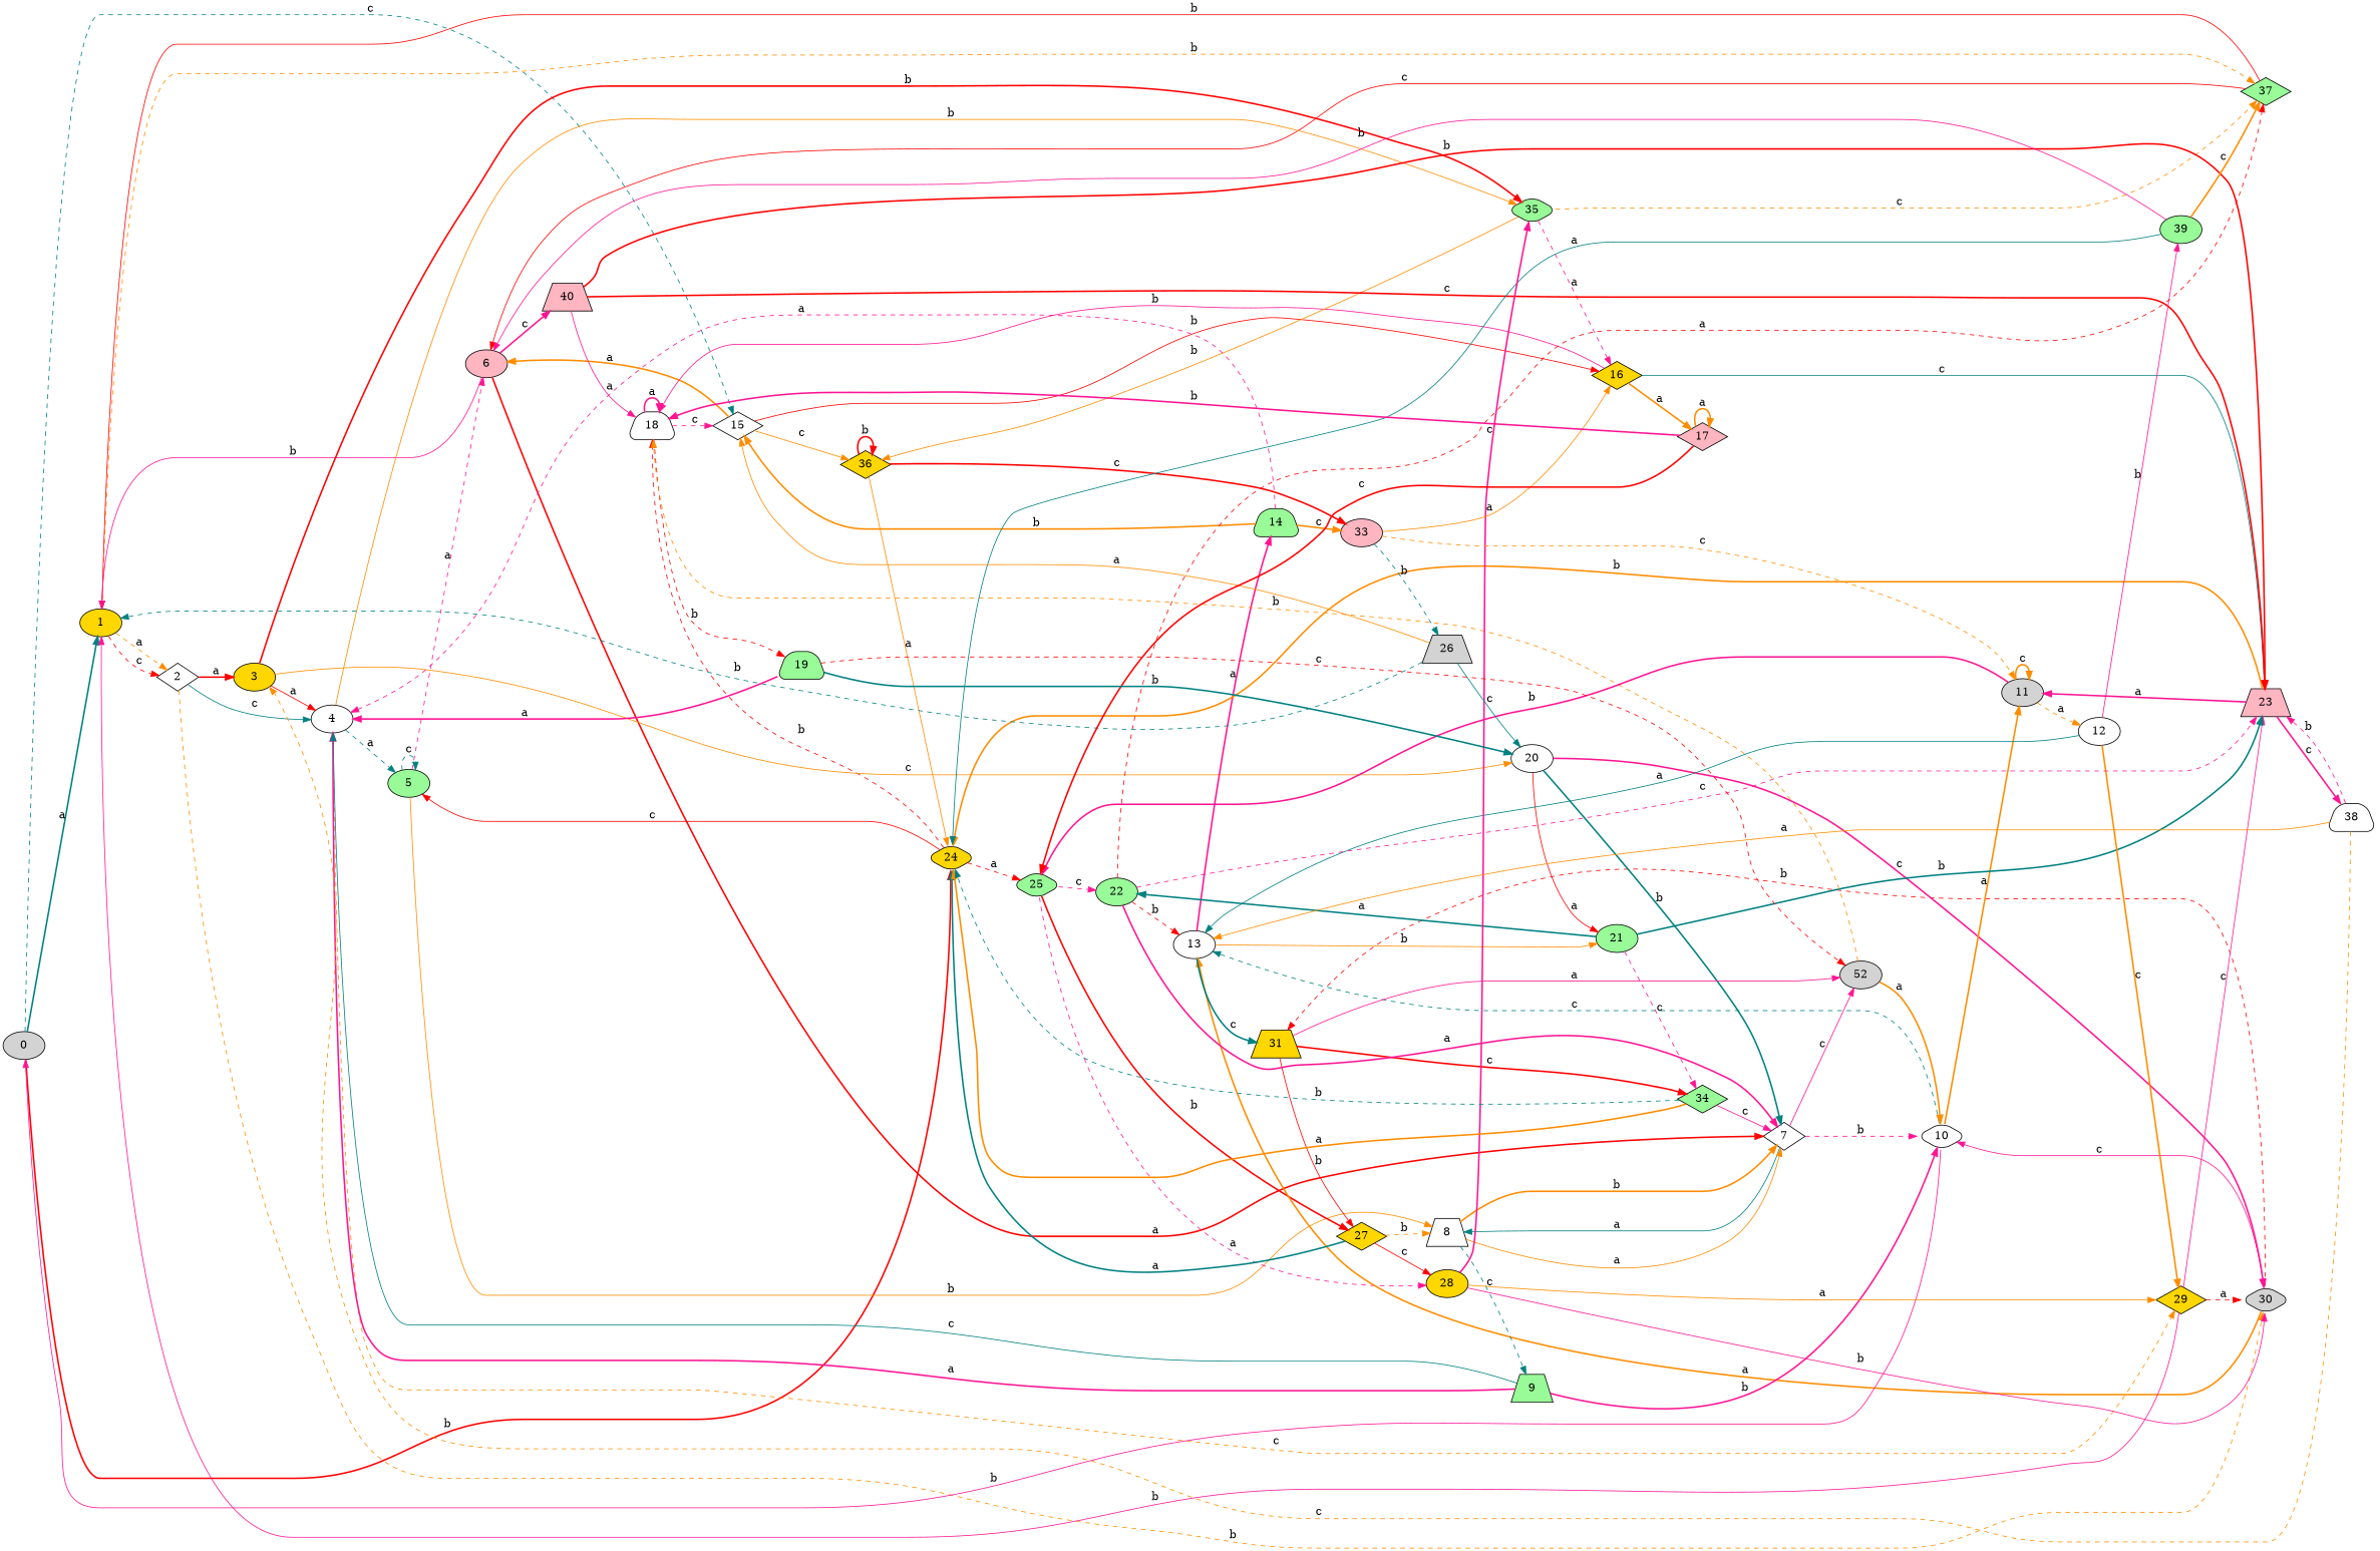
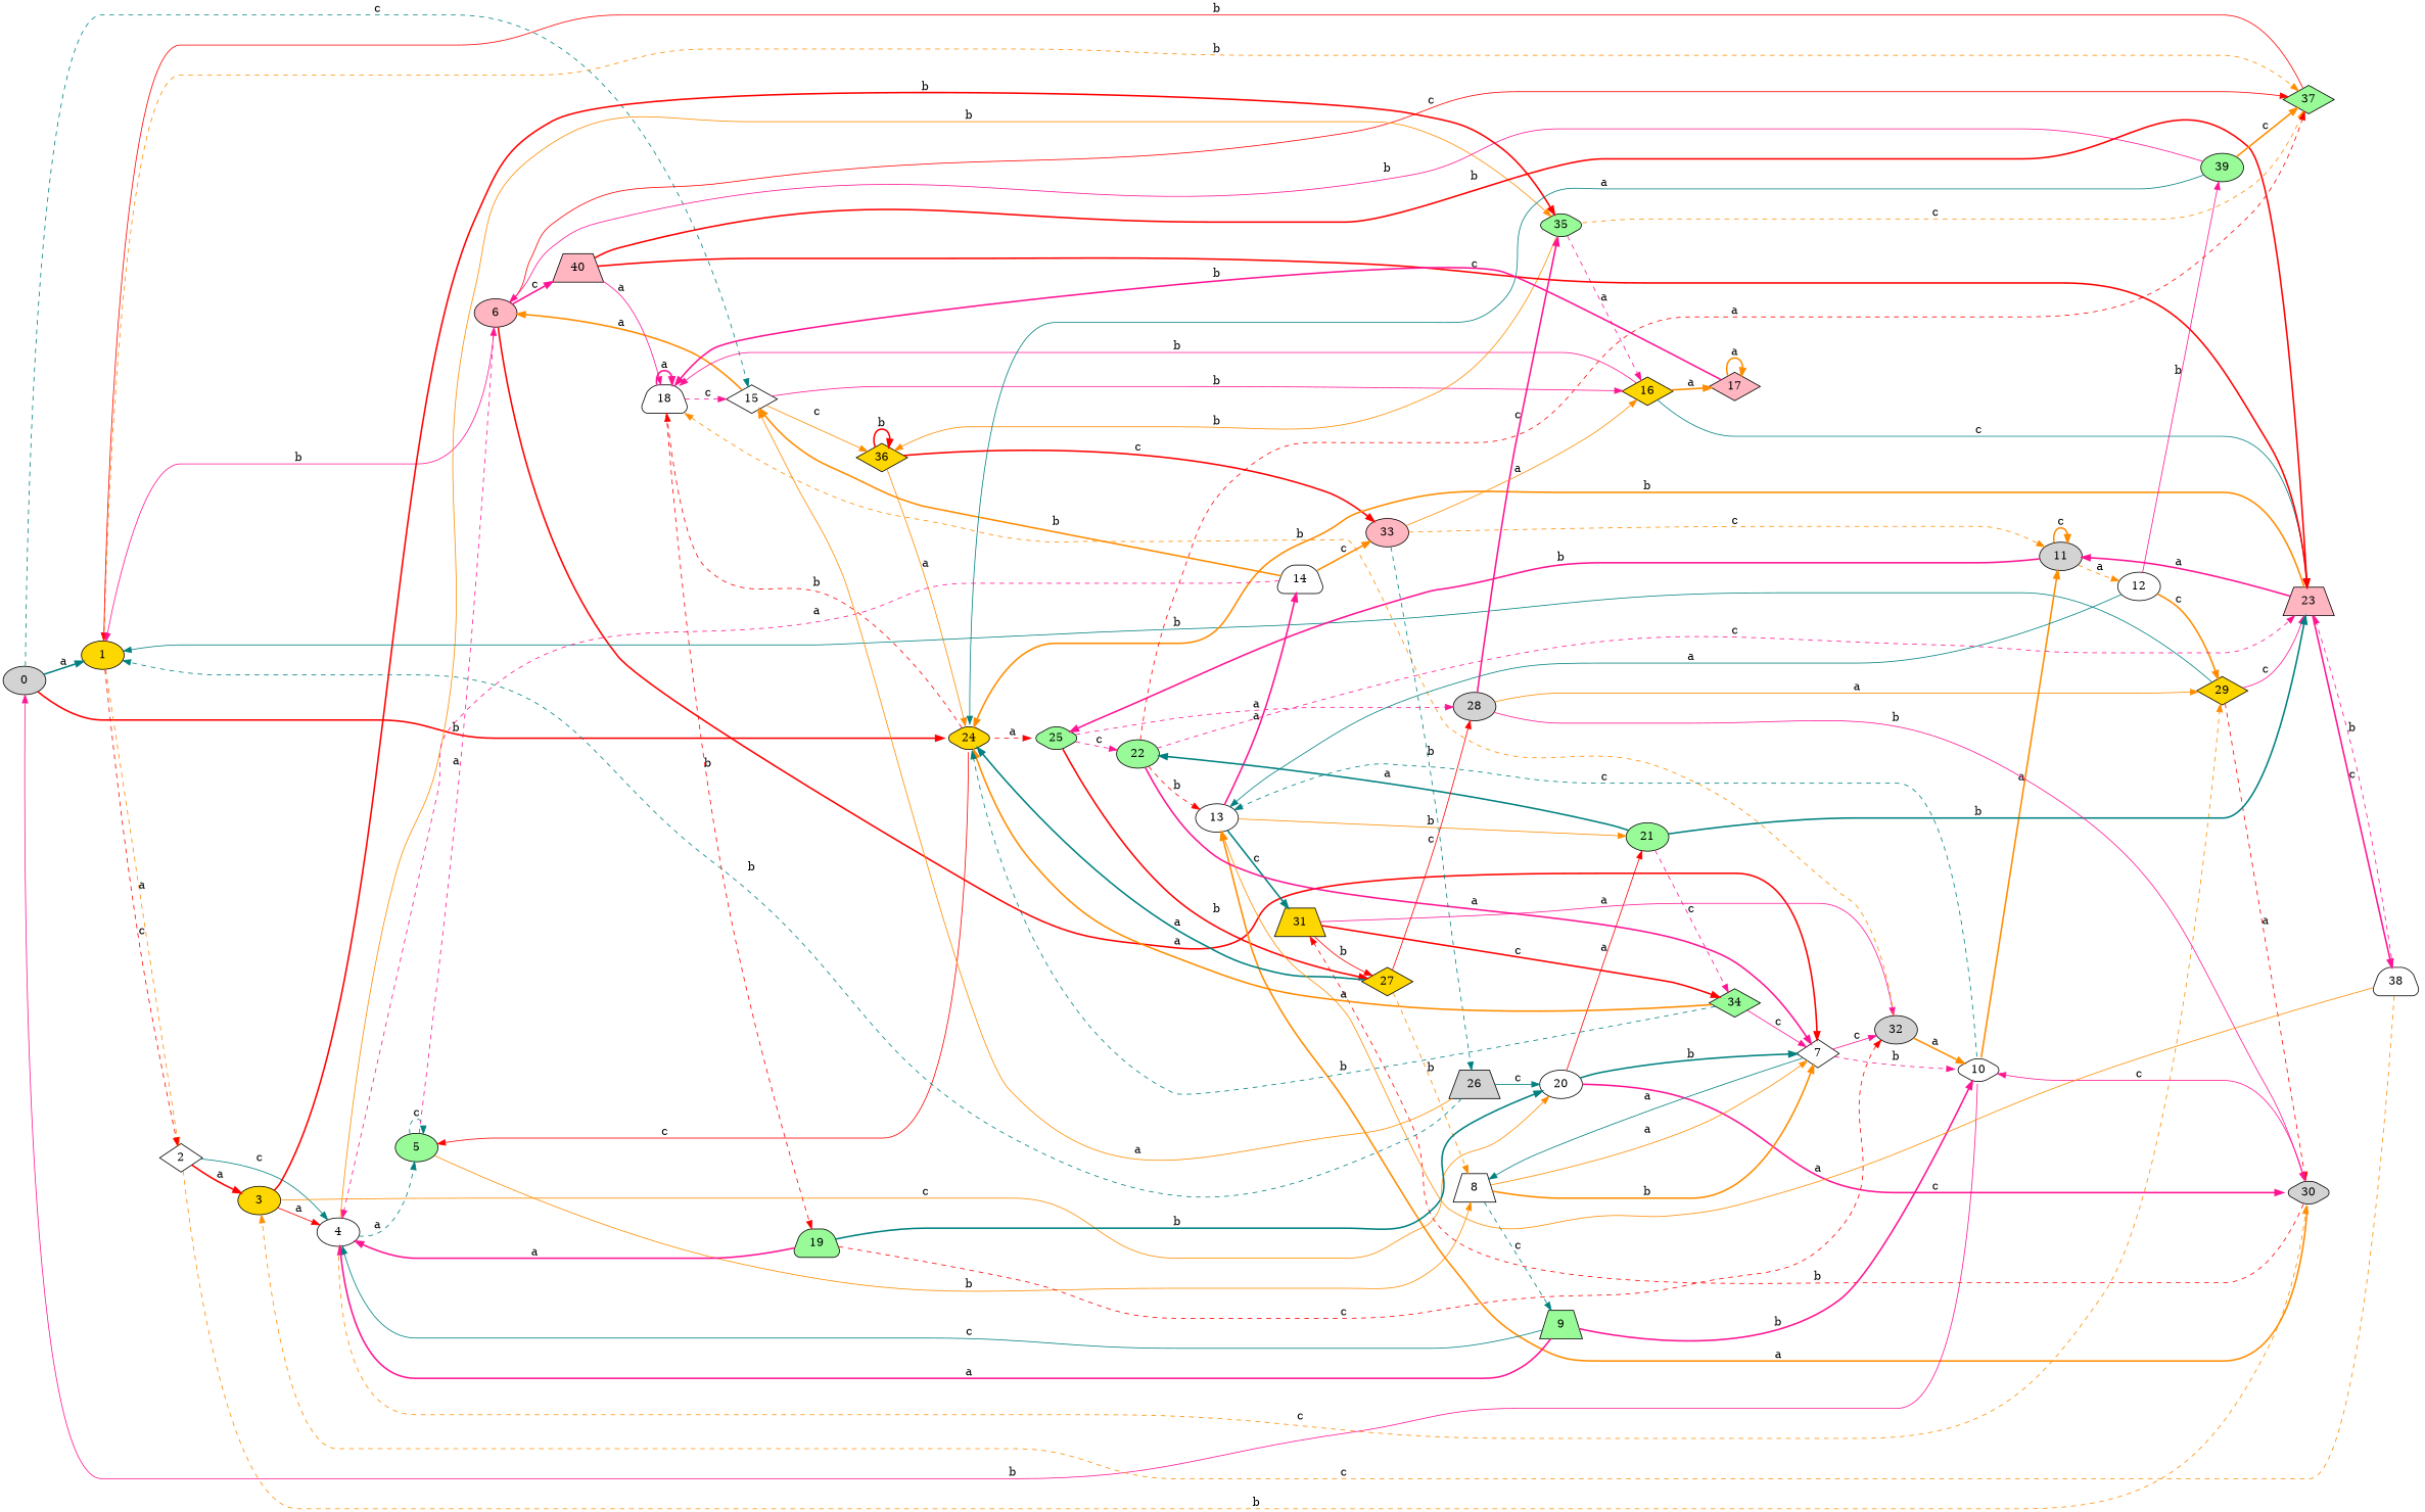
  digraph {
    rankdir=LR
    node [color=black fillcolor=white shape=ellipse style=filled]
    edge [color=deeppink style=bold]
    n1 [fillcolor=lightgrey label=0 style="rounded,filled"]
    n2 [fillcolor=gold label=1]
    n3 [label=15 shape=diamond]
    n4 [fillcolor=gold label=24 shape=diamond style="rounded,filled"]
    n5 [label=2 shape=diamond]
    n6 [fillcolor=palegreen label=37 shape=diamond]
    n7 [fillcolor=lightpink label=6]
    n8 [fillcolor=gold label=16 shape=diamond]
    n9 [fillcolor=gold label=36 shape=diamond]
    n10 [fillcolor=palegreen label=5]
    n11 [fillcolor=palegreen label=25 shape=diamond style="rounded,filled"]
    n12 [label=18 shape=trapezium style="rounded,filled"]
    n13 [fillcolor=gold label=3]
    n14 [label=4]
    n15 [fillcolor=lightgrey label=30 shape=diamond style="rounded,filled"]
    n16 [label=20]
    n17 [fillcolor=palegreen label=35 shape=diamond style="rounded,filled"]
    n18 [fillcolor=gold label=29 shape=diamond]
    n19 [label=10 shape=diamond style="rounded,filled"]
    n20 [label=13]
    n21 [fillcolor=gold label=31 shape=trapezium]
    n22 [label=7 shape=diamond]
    n23 [fillcolor=palegreen label=21]
    n24 [label=8 shape=trapezium]
    n25 [fillcolor=lightpink label=23 shape=trapezium]
    n26 [fillcolor=lightpink label=40 shape=trapezium]
    n27 [fillcolor=palegreen label=9 shape=trapezium]
-   n28 [fillcolor=lightgrey label=52 style="rounded,filled"]
+   n28 [fillcolor=lightgrey label=32 style="rounded,filled"]
    n29 [fillcolor=lightgrey label=11]
    n30 [label=12]
-   n31 [fillcolor=palegreen label=14 shape=trapezium style="rounded,filled"]
+   n31 [label=14 shape=trapezium style="rounded,filled"]
    n32 [fillcolor=palegreen label=39]
    n33 [fillcolor=palegreen label=22 style="rounded,filled"]
    n34 [fillcolor=gold label=27 shape=diamond]
-   n35 [fillcolor=gold label=28 style="rounded,filled"]
+   n35 [fillcolor=lightgrey label=28 style="rounded,filled"]
    n36 [fillcolor=lightpink label=33]
    n37 [fillcolor=palegreen label=34 shape=diamond]
    n38 [fillcolor=lightgrey label=26 shape=trapezium]
    n39 [fillcolor=lightpink label=17 shape=diamond]
    n40 [fillcolor=palegreen label=19 shape=trapezium style="rounded,filled"]
    n41 [label=38 shape=trapezium style="rounded,filled"]
    n1 -> n2 [color=teal label=a]
    n1 -> n3 [color=teal label=c style=dashed]
    n1 -> n4 [color=red label=b]
    n2 -> n5 [color=darkorange label=a style=dashed]
    n2 -> n5 [color=red label=c style=dashed]
    n2 -> n6 [color=darkorange label=b style=dashed]
    n3 -> n7 [color=darkorange label=a]
-   n3 -> n8 [color=red label=b style=solid]
+   n3 -> n8 [label=b style=solid]
    n3 -> n9 [color=darkorange label=c style=solid]
    n4 -> n10 [color=red label=c style=solid]
    n4 -> n11 [color=red label=a style=dashed]
    n4 -> n12 [color=red label=b style=dashed]
    n5 -> n13 [color=red label=a]
    n5 -> n14 [color=teal label=c style=solid]
    n5 -> n15 [color=darkorange label=b style=dashed]
    n6 -> n2 [color=red label=b style=solid]
-   n6 -> n7 [color=red label=c style=solid]
+   n7 -> n6 [color=red label=c style=solid]
    n7 -> n2 [label=b style=solid]
    n7 -> n22 [color=red label=a]
    n7 -> n26 [label=c]
    n8 -> n12 [label=b style=solid]
    n8 -> n25 [color=teal label=c style=solid]
    n8 -> n39 [color=darkorange label=a]
    n9 -> n4 [color=darkorange label=a style=solid]
    n9 -> n9 [color=red label=b]
    n9 -> n36 [color=red label=c]
    n10 -> n7 [label=a style=dashed]
    n10 -> n10 [color=teal label=c style=dashed]
    n10 -> n24 [color=darkorange label=b style=solid]
    n11 -> n33 [label=c style=dashed]
    n11 -> n34 [color=red label=b]
    n11 -> n35 [label=a style=dashed]
    n12 -> n3 [label=c style=dashed]
    n12 -> n12 [label=a]
    n12 -> n40 [color=red label=b style=dashed]
    n13 -> n14 [color=red label=a style=solid]
    n13 -> n16 [color=darkorange label=c style=solid]
    n13 -> n17 [color=red label=b]
    n14 -> n10 [color=teal label=a style=dashed]
    n14 -> n17 [color=darkorange label=b style=solid]
    n14 -> n18 [color=darkorange label=c style=dashed]
    n15 -> n19 [label=c style=solid]
    n15 -> n20 [color=darkorange label=a]
    n15 -> n21 [color=red label=b style=dashed]
    n16 -> n15 [label=c]
    n16 -> n22 [color=teal label=b]
    n16 -> n23 [color=red label=a style=solid]
    n17 -> n6 [color=darkorange label=c style=dashed]
    n17 -> n8 [label=a style=dashed]
    n17 -> n9 [color=darkorange label=b style=solid]
-   n18 -> n2 [label=b style=solid]
+   n18 -> n2 [color=teal label=b style=solid]
    n18 -> n15 [color=red label=a style=dashed]
    n18 -> n25 [label=c style=solid]
    n19 -> n1 [label=b style=solid]
    n19 -> n20 [color=teal label=c style=dashed]
    n19 -> n29 [color=darkorange label=a]
    n20 -> n21 [color=teal label=c]
    n20 -> n23 [color=darkorange label=b style=solid]
    n20 -> n31 [label=a]
    n21 -> n28 [label=a style=solid]
    n21 -> n34 [color=red label=b style=solid]
    n21 -> n37 [color=red label=c]
    n22 -> n19 [label=b style=dashed]
    n22 -> n24 [color=teal label=a style=solid]
    n22 -> n28 [label=c style=solid]
    n23 -> n25 [color=teal label=b]
    n23 -> n33 [color=teal label=a]
    n23 -> n37 [label=c style=dashed]
    n24 -> n22 [color=darkorange label=a style=solid]
    n24 -> n22 [color=darkorange label=b]
    n24 -> n27 [color=teal label=c style=dashed]
    n25 -> n4 [color=darkorange label=b]
    n25 -> n29 [label=a]
    n25 -> n41 [label=c]
    n26 -> n12 [label=a style=solid]
    n26 -> n25 [color=red label=b]
    n26 -> n25 [color=red label=c]
    n27 -> n14 [label=a]
    n27 -> n14 [color=teal label=c style=solid]
    n27 -> n19 [label=b]
    n28 -> n12 [color=darkorange label=b style=dashed]
    n28 -> n19 [color=darkorange label=a]
    n29 -> n11 [label=b]
    n29 -> n29 [color=darkorange label=c]
    n29 -> n30 [color=darkorange label=a style=dashed]
    n30 -> n18 [color=darkorange label=c]
    n30 -> n20 [color=teal label=a style=solid]
    n30 -> n32 [label=b style=solid]
    n31 -> n3 [color=darkorange label=b]
    n31 -> n14 [label=a style=dashed]
    n31 -> n36 [color=darkorange label=c]
    n32 -> n4 [color=teal label=a style=solid]
    n32 -> n6 [color=darkorange label=c]
    n32 -> n7 [label=b style=solid]
    n33 -> n6 [color=red label=a style=dashed]
    n33 -> n20 [color=red label=b style=dashed]
    n33 -> n22 [label=a]
    n33 -> n25 [label=c style=dashed]
    n34 -> n4 [color=teal label=a]
    n34 -> n24 [color=darkorange label=b style=dashed]
    n34 -> n35 [color=red label=c style=solid]
    n35 -> n15 [label=b style=solid]
    n35 -> n17 [label=c]
    n35 -> n18 [color=darkorange label=a style=solid]
    n36 -> n8 [color=darkorange label=a style=solid]
    n36 -> n29 [color=darkorange label=c style=dashed]
    n36 -> n38 [color=teal label=b style=dashed]
    n37 -> n4 [color=darkorange label=a]
    n37 -> n4 [color=teal label=b style=dashed]
    n37 -> n22 [label=c style=solid]
    n38 -> n2 [color=teal label=b style=dashed]
    n38 -> n3 [color=darkorange label=a style=solid]
    n38 -> n16 [color=teal label=c style=solid]
-   n39 -> n11 [color=red label=c]
    n39 -> n12 [label=b]
    n39 -> n39 [color=darkorange label=a]
    n40 -> n14 [label=a]
    n40 -> n16 [color=teal label=b]
    n40 -> n28 [color=red label=c style=dashed]
    n41 -> n13 [color=darkorange label=c style=dashed]
    n41 -> n20 [color=darkorange label=a style=solid]
    n41 -> n25 [label=b style=dashed]
  }
